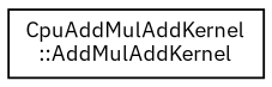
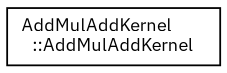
  digraph {
    rankdir=LR
    fontname="IBM Plex Sans"
-   n1 [color=black fillcolor=white fontname="IBM Plex Sans" fontsize=10 height=0.2 label="CpuAddMulAddKernel\l::AddMulAddKernel" shape=record style=filled width=0.4]
+   n1 [color=black fillcolor=white fontname="IBM Plex Sans" fontsize=10 height=0.2 label="AddMulAddKernel\l::AddMulAddKernel" shape=record style=filled width=0.4]
  }
